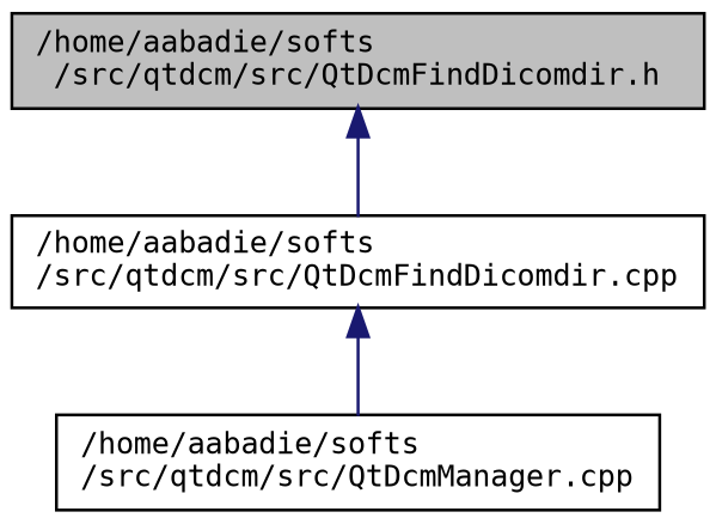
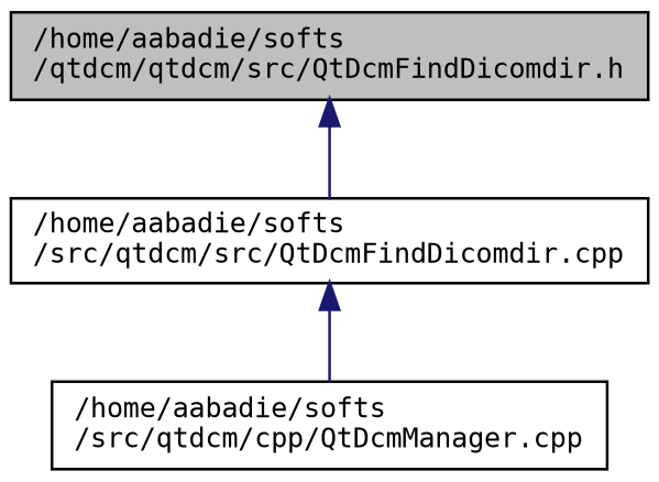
  digraph {
    fontname="DejaVu Sans Mono"
    node [color=black fillcolor=white fontname="DejaVu Sans Mono" fontsize=10 shape=record style=filled]
    edge [color=midnightblue dir=back fontname="DejaVu Sans Mono" fontsize=10 labelfontname=Helvetica labelfontsize=10 style=solid]
-   n1 [fillcolor=grey75 fontcolor=black height=0.2 label="/home/aabadie/softs\l/src/qtdcm/src/QtDcmFindDicomdir.h" width=0.4]
+   n1 [fillcolor=grey75 fontcolor=black height=0.2 label="/home/aabadie/softs\l/qtdcm/qtdcm/src/QtDcmFindDicomdir.h" width=0.4]
    n2 [height=0.2 label="/home/aabadie/softs\l/src/qtdcm/src/QtDcmFindDicomdir.cpp" width=0.4]
-   n3 [height=0.2 label="/home/aabadie/softs\l/src/qtdcm/src/QtDcmManager.cpp" width=0.4]
+   n3 [height=0.2 label="/home/aabadie/softs\l/src/qtdcm/cpp/QtDcmManager.cpp" width=0.4]
    n1 -> n2
    n2 -> n3
  }
